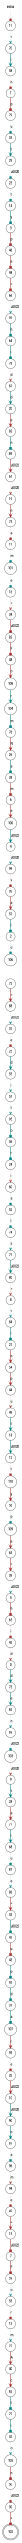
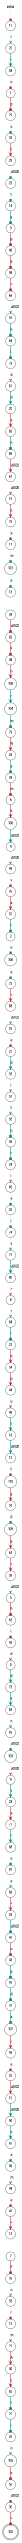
  digraph {
    fontname="Roboto Condensed"
    rankdir=TB
    node [fontname="Roboto Condensed" shape=circle]
    edge [arrowhead=vee color=teal fontname="Roboto Condensed" style=bold]
    0
    73
    85
    69
    1
    79
    35
    29
    2
    106
    72
    88
    3
    46
    98
    66
    4
    99
    92
    57
    5
    65
    45
    6
    100
    7
    59
    53
    13
    8
    84
    21
    54
    9
    28
    77
    68
    10
    90
    87
    96
    11
    101
    16
    34
    12
    110
    56
    109
    27
    40
    62
    14
    15
    82
    48
    17
    70
    58
    initial [shape=plaintext]
    18
    19
    75
    20
    83
    89
    61
    44
    49
    22
    41
    105
    50
    23
    24
    60
    52
    74
    25
    55
    51
    95
    26
    38
    81
    102 [shape=doublecircle]
    30
    31
    107
    93
    32
    33
    47
    43
    97
    108
    36
    37
    39
    42
    91
    104
    76
    71
    80
    63
    64
    78
    67
    86
    103
    94
    0 -> 73 [label=d]
    73 -> 85 [label=e]
    85 -> 69 [label=n style=dotted]
    69 -> 103 [arrowhead=box label="\u0022" style=dotted]
    1 -> 79 [arrowhead=box color=brown label=p]
    79 -> 35 [arrowhead=box label=u style=dotted]
-   35 -> 29 [label=t]
+   35 -> 29 [color=brown label=t]
    29 -> 23 [arrowhead=box label="\u0020" style=dotted]
    2 -> 106 [arrowhead=box label=u style=dotted]
+   106 -> 72 [arrowhead=box label=e style=dotted]
    72 -> 88 [color=brown label="="]
    88 -> 37 [label="\u0022" style=dotted]
    3 -> 46 [arrowhead=box color=brown label=p]
    46 -> 98 [arrowhead=box color=brown label=e]
    98 -> 66 [arrowhead=box color=brown label="="]
    66 -> 91 [label="\u0022" style=dotted]
    4 -> 99 [label="\u0020" style=dotted]
    99 -> 92 [arrowhead=box color=brown label=v style=dotted]
    92 -> 57 [color=brown label=a]
    57 -> 2 [arrowhead=box label=l]
    5 -> 65 [arrowhead=box color=brown label=h]
    65 -> 45 [arrowhead=box color=brown label=i style=dotted]
    45 -> 0 [color=brown label=d style=dotted]
    6 -> 100 [color=brown label=e]
    100 -> 4 [label="\u0022"]
    7 -> 59 [arrowhead=box color=brown label=F]
    59 -> 53 [label=o style=dotted]
    53 -> 13 [arrowhead=box color=brown label=r style=dotted]
    13 -> 27 [label=m style=dotted]
    8 -> 84 [label="<" style=dotted]
    84 -> 21 [arrowhead=box label=i]
    21 -> 54 [color=brown label=n]
    54 -> 44 [color=brown label=p]
    9 -> 28 [label=v]
    28 -> 77 [color=brown label=a]
    77 -> 68 [label=l]
    68 -> 81 [arrowhead=box label=u style=dotted]
    10 -> 90 [label="\u0020"]
    90 -> 87 [label=n]
    87 -> 96 [arrowhead=box label=a style=dotted]
    96 -> 94 [color=brown label=m style=dotted]
    11 -> 101 [arrowhead=box label=m style=dotted]
    101 -> 16 [arrowhead=box label=e style=dotted]
-   16 -> 34 [color=brown label="=" style=dotted]
    34 -> 82 [arrowhead=box color=brown label="\u0022"]
    12 -> 110 [arrowhead=box color=brown label=t style=dotted]
    110 -> 56 [color=brown label=y]
    56 -> 109 [arrowhead=box label=p style=dotted]
    109 -> 63 [color=brown label=e]
    27 -> 40 [color=brown label=A]
    40 -> 62 [color=brown label=c]
    62 -> 22 [arrowhead=box label=t]
    14 -> 3 [arrowhead=box label=y]
-   15 -> 7 [arrowhead=box color=brown label="\u0022"]
    82 -> 48 [arrowhead=box color=brown label=F]
    48 -> 108 [color=brown label=o]
    17 -> 70 [label="<" style=dotted]
    70 -> 58 [label=i]
    58 -> 1 [arrowhead=box color=brown label=n style=dotted]
    initial -> 17 [arrowhead=box color=brown style=dotted]
    18 -> 12 [label="\u0020"]
    19 -> 75 [color=brown label=n]
    75 -> 11 [arrowhead=box color=brown label=a style=dotted]
    20 -> 83 [color=brown label=e]
    83 -> 89 [arrowhead=box label=n]
    89 -> 61 [color=brown label="\u0022"]
    61 -> 19 [color=brown label="\u0020" style=dotted]
    44 -> 49 [color=brown label=u style=dotted]
    49 -> 18 [label=t]
    22 -> 41 [arrowhead=box label=i]
    41 -> 105 [label=o style=dotted]
    105 -> 50 [arrowhead=box color=brown label=n]
    50 -> 30 [arrowhead=box color=brown label="\u0022" style=dotted]
    23 -> 14 [arrowhead=box label=t style=dotted]
    24 -> 60 [color=brown label=i style=dotted]
    60 -> 52 [arrowhead=box label=a style=dotted]
    52 -> 74 [arrowhead=box label=l style=dotted]
    74 -> 71 [label=s style=dotted]
    25 -> 55 [label=d]
    55 -> 51 [label=i style=dotted]
    51 -> 95 [label=t style=dotted]
    95 -> 36 [arrowhead=box label=o]
    26 -> 38 [arrowhead=box label=a]
    38 -> 6 [arrowhead=box color=brown label=m]
    81 -> 86 [label=e style=dotted]
    30 -> 102 [arrowhead=box color=brown label=">"]
    31 -> 107 [arrowhead=box label=a]
    107 -> 93 [color=brown label=r]
    93 -> 32 [arrowhead=box color=brown label=e style=dotted]
    32 -> 10 [color=brown label="\u0022"]
    33 -> 47 [arrowhead=box label="\u0022"]
    47 -> 43 [arrowhead=box color=brown label=u]
    43 -> 97 [arrowhead=box label=p]
    97 -> 31 [arrowhead=box label=d]
    108 -> 104 [label=r]
    36 -> 24 [arrowhead=box label=r]
    37 -> 25 [arrowhead=box color=brown label=e style=dotted]
    39 -> 5 [label="\u0022" style=dotted]
    42 -> 15 [color=brown label="="]
    91 -> 64 [arrowhead=box label=h]
    104 -> 76 [arrowhead=box label=m]
    76 -> 26 [color=brown label=N]
    71 -> 80 [label="\u0022"]
    80 -> 8 [color=brown label=">" style=dotted]
    63 -> 39 [color=brown label="="]
    64 -> 78 [arrowhead=box label=i]
    78 -> 67 [color=brown label=d style=dotted]
    67 -> 20 [label=d]
    86 -> 33 [color=brown label="="]
    103 -> 9 [color=brown label="\u0020" style=dotted]
    94 -> 42 [arrowhead=box color=brown label=e style=dotted]
  }
